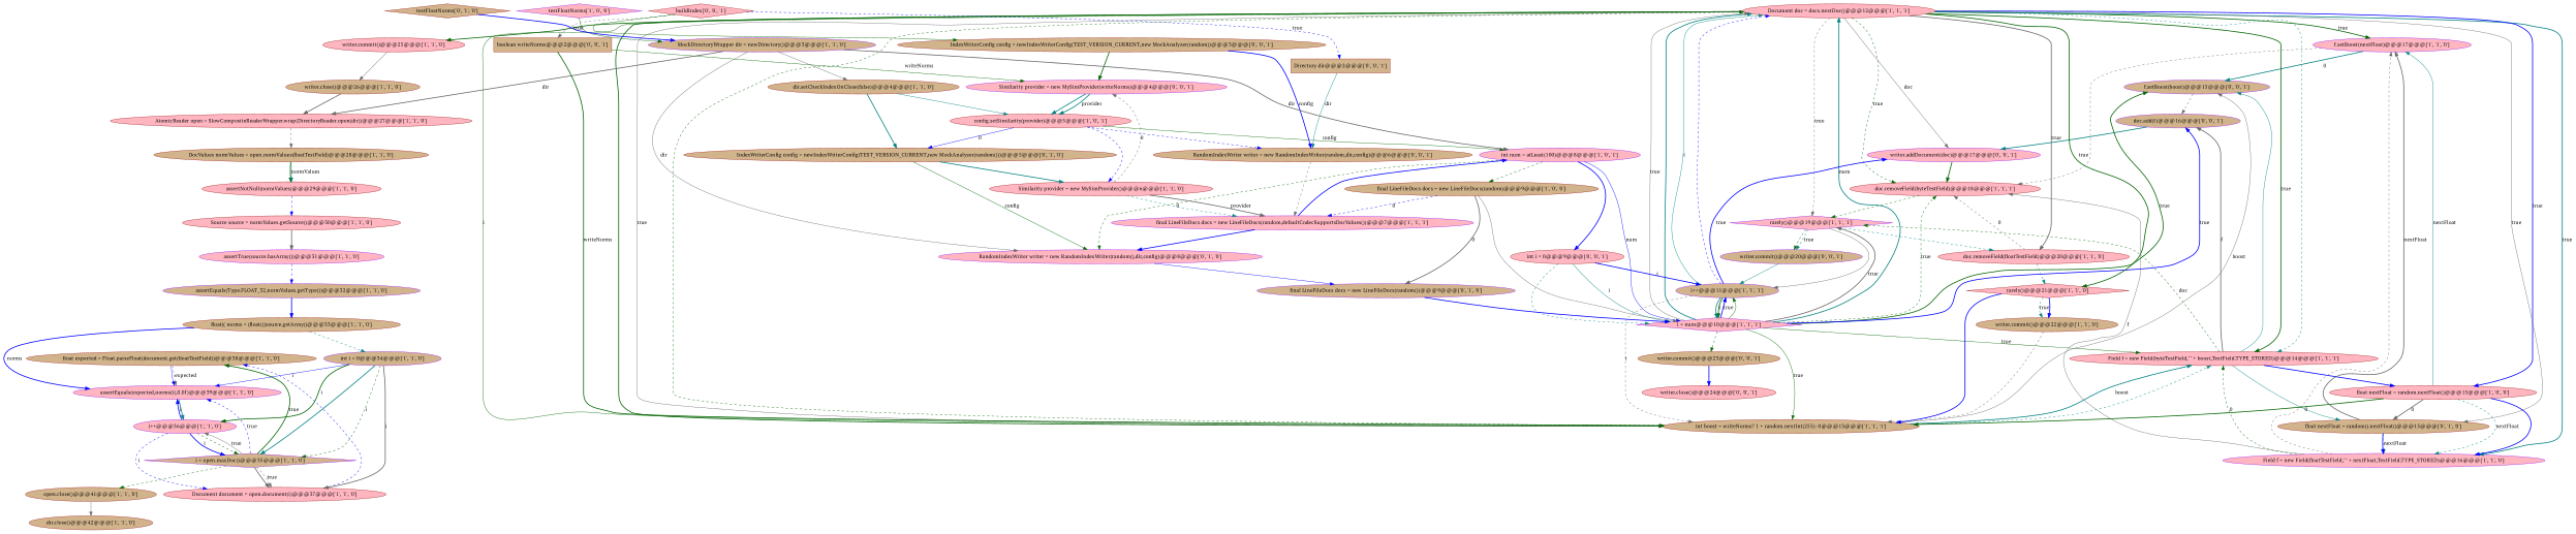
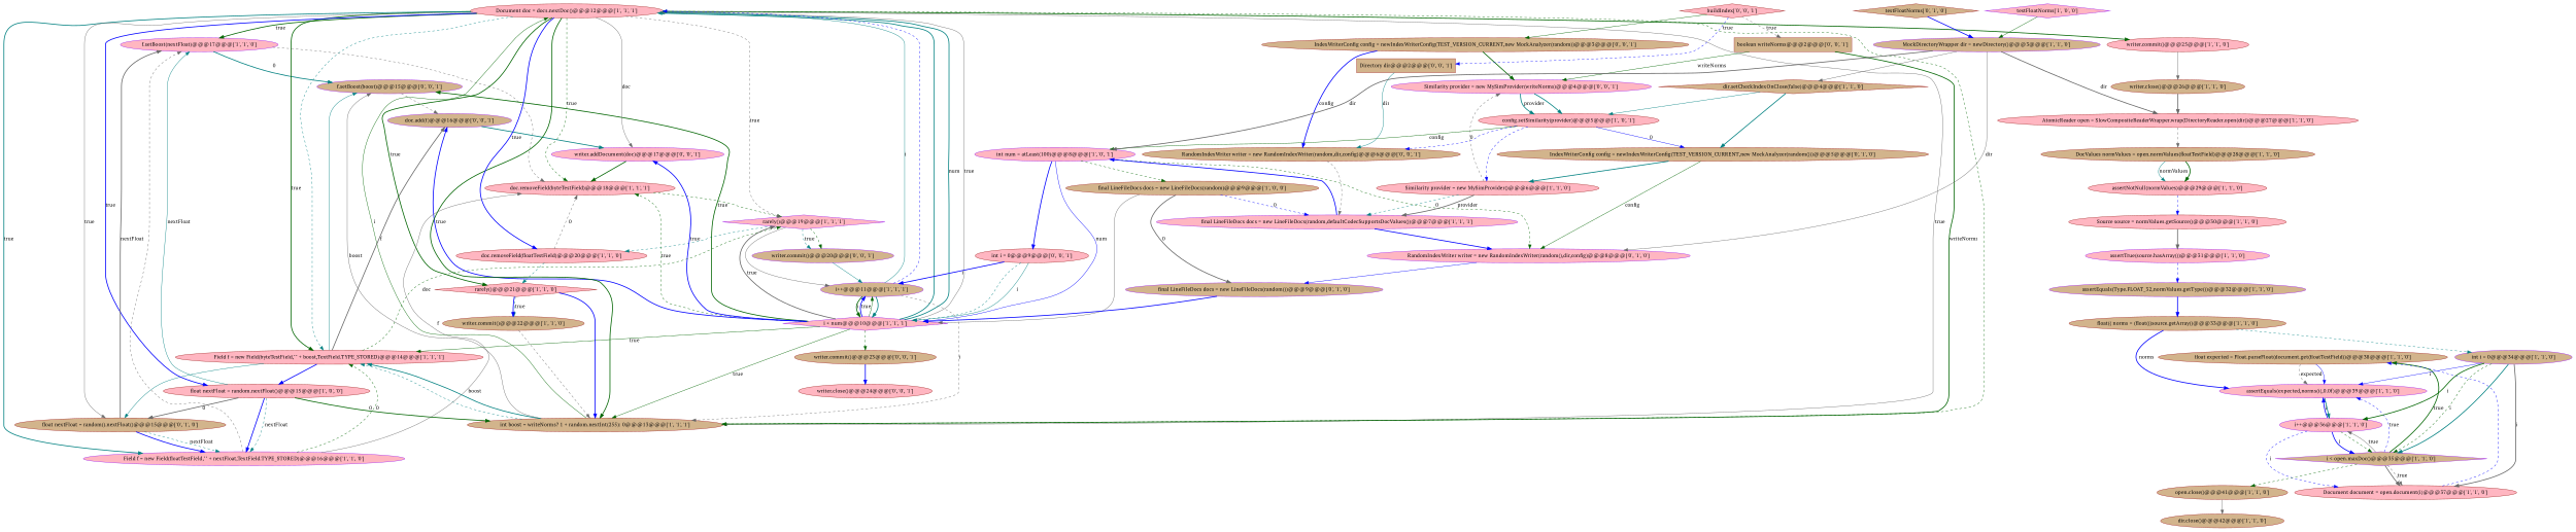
  digraph {
    fontname="PT Serif"
    node [color=brown fillcolor=lightpink fontname="PT Serif" shape=ellipse style=filled]
    edge [color=gray40 fontname="PT Serif" style=bold]
    n1 [fillcolor=tan label="float expected = Float.parseFloat(document.get(floatTestField))@@@38@@@['1', '1', '0']"]
    n2 [color=purple label="assertEquals(expected,norms(i(,0.0f)@@@39@@@['1', '1', '0']"]
    n3 [color=purple label="i++@@@36@@@['1', '1', '0']"]
    n4 [color=purple label="f.setBoost(nextFloat)@@@17@@@['1', '1', '0']"]
    n5 [color=purple fillcolor=tan label="f.setBoost(boost)@@@15@@@['0', '0', '1']"]
    n6 [label="doc.removeField(byteTestField)@@@18@@@['1', '1', '1']"]
    n7 [color=purple fillcolor=tan label="doc.add(f)@@@16@@@['0', '0', '1']"]
    n8 [color=purple label="rarely()@@@19@@@['1', '1', '1']" shape=diamond]
    n9 [label="writer.commit()@@@25@@@['1', '1', '0']"]
    n10 [fillcolor=tan label="writer.close()@@@26@@@['1', '1', '0']"]
    n11 [label="AtomicReader open = SlowCompositeReaderWrapper.wrap(DirectoryReader.open(dir))@@@27@@@['1', '1', '0']"]
    n12 [color=purple label="int num = atLeast(100)@@@8@@@['1', '0', '1']"]
    n13 [color=purple label="RandomIndexWriter writer = new RandomIndexWriter(random(),dir,config)@@@8@@@['0', '1', '0']"]
    n14 [color=purple label="i < num@@@10@@@['1', '1', '1']" shape=diamond]
    n15 [fillcolor=tan label="final LineFileDocs docs = new LineFileDocs(random)@@@9@@@['1', '0', '0']"]
    n16 [label="int i = 0@@@9@@@['0', '0', '1']"]
    n17 [color=purple fillcolor=tan label="final LineFileDocs docs = new LineFileDocs(random())@@@9@@@['0', '1', '0']"]
    n18 [fillcolor=tan label="int boost = writeNorms? 1 + random.nextInt(255): 0@@@13@@@['1', '1', '1']"]
    n19 [label="Field f = new Field(byteTestField,\"\" + boost,TextField.TYPE_STORED)@@@14@@@['1', '1', '1']"]
    n20 [label="Document doc = docs.nextDoc()@@@12@@@['1', '1', '1']"]
    n21 [color=purple label="writer.addDocument(doc)@@@17@@@['0', '0', '1']"]
    n22 [color=purple fillcolor=tan label="i++@@@11@@@['1', '1', '1']"]
    n23 [fillcolor=tan label="writer.commit()@@@23@@@['0', '0', '1']"]
    n24 [color=purple label="final LineFileDocs docs = new LineFileDocs(random,defaultCodecSupportsDocValues())@@@7@@@['1', '1', '1']"]
    n25 [color=purple fillcolor=tan label="i < open.maxDoc()@@@35@@@['1', '1', '0']" shape=diamond]
    n26 [label="Document document = open.document(i)@@@37@@@['1', '1', '0']"]
    n27 [fillcolor=tan label="RandomIndexWriter writer = new RandomIndexWriter(random,dir,config)@@@6@@@['0', '0', '1']"]
    n28 [label="rarely()@@@21@@@['1', '1', '0']" shape=diamond]
    n29 [fillcolor=tan label="writer.commit()@@@22@@@['1', '1', '0']"]
    n30 [color=purple label="Similarity provider = new MySimProvider(writeNorms)@@@4@@@['0', '0', '1']"]
    n31 [label="config.setSimilarity(provider)@@@5@@@['1', '0', '1']"]
    n32 [label="Similarity provider = new MySimProvider()@@@6@@@['1', '1', '0']"]
    n33 [fillcolor=tan label="IndexWriterConfig config = newIndexWriterConfig(TEST_VERSION_CURRENT,new MockAnalyzer(random()))@@@5@@@['0', '1', '0']"]
    n34 [color=purple label="Field f = new Field(floatTestField,\"\" + nextFloat,TextField.TYPE_STORED)@@@16@@@['1', '1', '0']"]
    n35 [label="float nextFloat = random.nextFloat()@@@15@@@['1', '0', '0']"]
    n36 [fillcolor=tan label="float nextFloat = random().nextFloat()@@@15@@@['0', '1', '0']"]
    n37 [fillcolor=tan label="open.close()@@@41@@@['1', '1', '0']"]
    n38 [label="assertNotNull(normValues)@@@29@@@['1', '1', '0']"]
    n39 [label="Source source = normValues.getSource()@@@30@@@['1', '1', '0']"]
    n40 [color=purple label="assertTrue(source.hasArray())@@@31@@@['1', '1', '0']"]
    n41 [fillcolor=tan label="boolean writeNorms@@@2@@@['0', '0', '1']" shape=box]
    n42 [fillcolor=tan label="Directory dir@@@2@@@['0', '0', '1']" shape=box]
    n43 [label="doc.removeField(floatTestField)@@@20@@@['1', '1', '0']"]
    n44 [color=purple fillcolor=tan label="assertEquals(Type.FLOAT_32,normValues.getType())@@@32@@@['1', '1', '0']"]
    n45 [fillcolor=tan label="float(( norms = (float(()source.getArray()@@@33@@@['1', '1', '0']"]
    n46 [color=purple fillcolor=tan label="writer.commit()@@@20@@@['0', '0', '1']"]
    n47 [label="writer.close()@@@24@@@['0', '0', '1']"]
    n48 [fillcolor=tan label="DocValues normValues = open.normValues(floatTestField)@@@28@@@['1', '1', '0']"]
    n49 [fillcolor=tan label="IndexWriterConfig config = newIndexWriterConfig(TEST_VERSION_CURRENT,new MockAnalyzer(random))@@@3@@@['0', '0', '1']"]
    n50 [fillcolor=tan label="dir.close()@@@42@@@['1', '1', '0']"]
    n51 [color=purple label="testFloatNorms['1', '0', '0']" shape=diamond]
    n52 [color=purple fillcolor=tan label="MockDirectoryWrapper dir = newDirectory()@@@3@@@['1', '1', '0']"]
-   n53 [fillcolor=tan label="dir.setCheckIndexOnClose(false)@@@4@@@['1', '1', '0']"]
+   n53 [fillcolor=tan label="dir.setCheckIndexOnClose(false)@@@4@@@['1', '1', '0']" shape=diamond]
    n54 [color=purple fillcolor=tan label="int i = 0@@@34@@@['1', '1', '0']"]
    n55 [fillcolor=tan label="testFloatNorms['0', '1', '0']" shape=diamond]
    n56 [label="buildIndex['0', '0', '1']" shape=diamond]
    n1 -> n2 [label=expected style=dashed]
    n1 -> n2 [color=blue style=solid]
    n2 -> n3 [color=teal]
    n3 -> n2 [color=blue label=i]
    n3 -> n25 [color=blue label=i]
    n3 -> n25 [color=darkgreen style=dashed]
    n3 -> n26 [color=blue label=i style=dashed]
    n4 -> n5 [color=teal label=0]
    n4 -> n6 [style=dashed]
    n5 -> n7 [style=dashed]
    n6 -> n8 [color=darkgreen style=dashed]
    n7 -> n21 [color=teal]
    n8 -> n22 [style=solid]
    n8 -> n43 [color=teal style=dashed]
    n8 -> n46 [color=darkgreen style=dashed]
    n8 -> n46 [color=teal label=true style=dashed]
    n9 -> n10 [style=solid]
    n10 -> n11
    n11 -> n48 [style=dashed]
    n12 -> n13 [color=darkgreen label=0 style=dashed]
    n12 -> n14 [color=blue label=num style=solid]
    n12 -> n15 [color=darkgreen style=dashed]
    n12 -> n16 [color=blue]
    n13 -> n17 [color=blue style=solid]
    n14 -> n5 [color=darkgreen label=true]
    n14 -> n6 [color=darkgreen label=true style=dashed]
    n14 -> n7 [color=blue label=true]
    n14 -> n8 [label=true]
    n14 -> n18 [color=darkgreen label=true style=solid]
    n14 -> n19 [color=darkgreen label=true style=solid]
    n14 -> n20 [color=teal]
    n14 -> n20 [color=teal label=num]
    n14 -> n20 [label=true style=solid]
-   n22 -> n21 [color=blue label=true]
+   n14 -> n21 [color=blue label=true]
    n14 -> n22 [color=blue label=true]
    n14 -> n22 [color=darkgreen style=solid]
    n14 -> n23 [color=darkgreen style=dashed]
    n15 -> n14 [style=solid]
    n15 -> n17 [label=0]
    n15 -> n24 [color=blue label=0 style=dashed]
    n16 -> n14 [color=teal style=dashed]
    n16 -> n14 [color=teal label=i style=solid]
    n16 -> n22 [color=blue label=i]
    n17 -> n14 [color=blue]
    n18 -> n5 [label=boost style=solid]
    n18 -> n19 [color=teal style=dashed]
    n18 -> n19 [color=teal label=boost]
    n18 -> n20 [color=darkgreen style=dashed]
    n18 -> n20 [color=darkgreen label=i style=solid]
    n19 -> n5 [color=teal style=solid]
    n19 -> n7 [label=f]
    n19 -> n8 [color=darkgreen label=doc style=dashed]
    n19 -> n35 [color=blue]
    n19 -> n36 [color=teal style=solid]
    n20 -> n4 [color=darkgreen label=true]
    n20 -> n6 [color=darkgreen label=true style=dashed]
    n20 -> n8 [label=true style=dashed]
    n20 -> n9 [color=darkgreen]
    n20 -> n18 [color=darkgreen]
    n20 -> n18 [label=true style=solid]
    n20 -> n19 [color=darkgreen label=true]
    n20 -> n19 [color=teal style=dashed]
    n20 -> n21 [label=doc style=solid]
    n20 -> n28 [color=darkgreen label=true]
    n20 -> n34 [color=teal label=true]
    n20 -> n35 [color=blue label=true]
    n20 -> n36 [label=true style=solid]
-   n20 -> n43 [label=true]
+   n20 -> n43 [color=blue label=true]
    n21 -> n6 [color=darkgreen]
    n22 -> n14 [color=darkgreen label=i]
    n22 -> n14 [color=teal]
    n22 -> n18 [label=i style=dashed]
    n22 -> n20 [color=teal label=i style=solid]
    n22 -> n20 [color=blue style=dashed]
    n23 -> n47 [color=blue]
    n24 -> n12 [color=blue]
    n24 -> n13 [color=blue]
    n25 -> n1 [color=darkgreen label=true]
    n25 -> n2 [color=blue label=true style=dashed]
    n25 -> n3 [label=true style=solid]
    n25 -> n26
    n25 -> n26 [label=true style=dashed]
    n25 -> n37 [color=darkgreen style=dashed]
    n26 -> n1 [color=blue style=dashed]
    n27 -> n24 [style=dashed]
    n28 -> n18 [color=blue]
    n28 -> n29 [color=teal label=true style=dashed]
    n28 -> n29 [color=blue]
    n29 -> n18 [style=dashed]
    n30 -> n31 [color=teal]
    n30 -> n31 [color=teal label=provider]
    n31 -> n12 [color=darkgreen label=config style=solid]
    n31 -> n27 [color=blue style=dashed]
    n31 -> n32 [color=blue style=dashed]
    n31 -> n33 [color=blue label=0 style=solid]
    n32 -> n24 [label=provider]
    n32 -> n24 [color=teal style=dashed]
    n32 -> n30 [label=0 style=dashed]
    n33 -> n13 [color=darkgreen label=config style=solid]
    n33 -> n32 [color=teal]
    n34 -> n4 [style=dashed]
    n34 -> n6 [label=f style=solid]
    n34 -> n19 [color=darkgreen label=0 style=dashed]
    n35 -> n4 [color=teal label=nextFloat style=solid]
    n35 -> n18 [color=darkgreen label=0]
    n35 -> n34 [color=blue]
    n35 -> n34 [color=teal label=nextFloat style=dashed]
    n35 -> n36 [label=0]
    n36 -> n4 [label=nextFloat]
    n36 -> n34 [color=teal label=nextFloat style=dashed]
    n36 -> n34 [color=blue]
    n37 -> n50 [style=solid]
    n38 -> n39 [color=blue style=dashed]
    n39 -> n40
    n40 -> n44 [color=blue style=dashed]
    n41 -> n18 [color=darkgreen label=writeNorms]
    n41 -> n30 [color=darkgreen label=writeNorms style=solid]
    n42 -> n27 [color=teal label=dir style=solid]
    n43 -> n6 [label=0 style=dashed]
    n43 -> n28 [color=teal style=dashed]
    n44 -> n45 [color=blue]
    n45 -> n2 [color=blue label=norms]
    n45 -> n54 [color=teal style=dashed]
    n46 -> n22 [color=teal style=solid]
    n48 -> n38 [color=darkgreen]
    n48 -> n38 [color=teal label=normValues style=solid]
    n49 -> n27 [color=blue label=config]
    n49 -> n30 [color=darkgreen]
    n51 -> n52 [color=darkgreen style=solid]
    n52 -> n11 [label=dir]
    n52 -> n12 [label=dir]
    n52 -> n13 [label=dir style=solid]
    n52 -> n53 [style=solid]
    n53 -> n31 [color=teal style=solid]
    n53 -> n33 [color=teal]
    n54 -> n2 [color=blue label=i style=solid]
    n54 -> n3 [color=darkgreen label=i]
    n54 -> n25 [color=darkgreen label=i style=dashed]
    n54 -> n25 [color=teal]
    n54 -> n26 [label=i]
    n55 -> n52 [color=blue]
    n56 -> n41 [label=true style=dashed]
    n56 -> n42 [color=blue label=true style=dashed]
    n56 -> n49 [color=darkgreen style=solid]
  }
